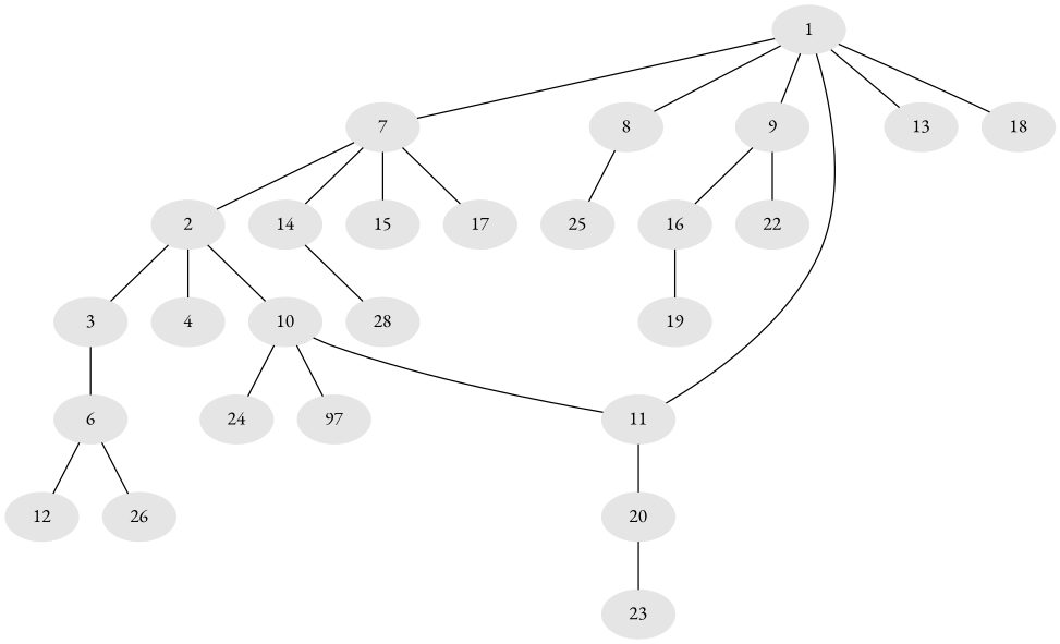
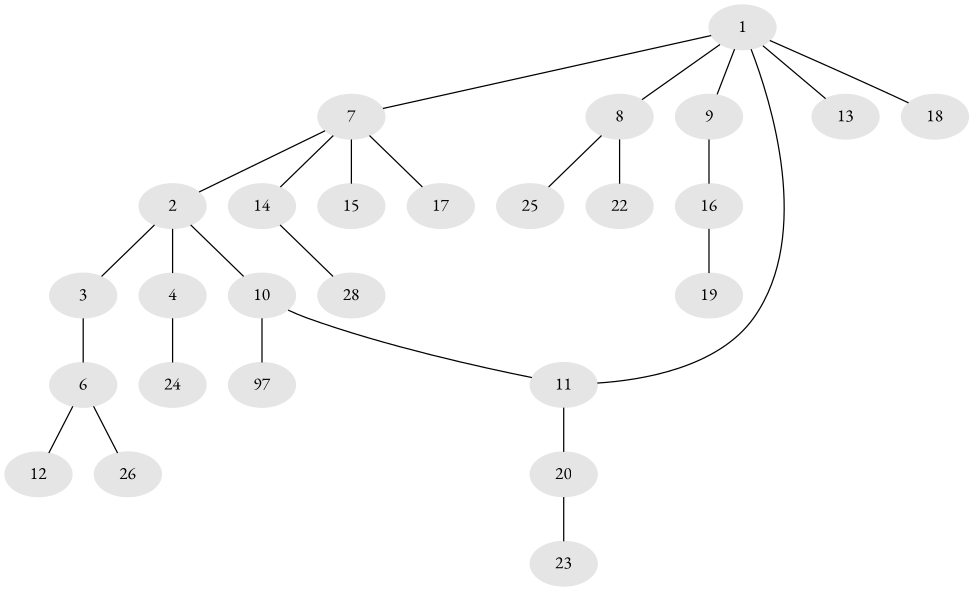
  graph {
    fontname="EB Garamond"
    node [color=gray90 fontname="EB Garamond" style=filled]
    edge [fontname="EB Garamond" weight=1.0]
    1
    7
    8
    9
    11
    13
    18
    2
    3
    4
    10
    14
    15
    17
    25
    16
    22
    20
    6
    24
    n21 [label=97]
    12
    26
    28
    19
    23
    1 -- 7
    1 -- 8
    1 -- 9
    1 -- 11
    1 -- 13
    1 -- 18
    7 -- 2
    7 -- 14
    7 -- 15
    7 -- 17
    8 -- 25
    9 -- 16
-   9 -- 22
+   8 -- 22
    11 -- 20
    2 -- 3
    2 -- 4 [weight=3.0]
    2 -- 10
    3 -- 6 [weight=3.0]
    10 -- 11
-   10 -- 24
+   4 -- 24
    10 -- n21
    14 -- 28
    16 -- 19
    20 -- 23 [weight=2.0]
    6 -- 12
    6 -- 26
  }
